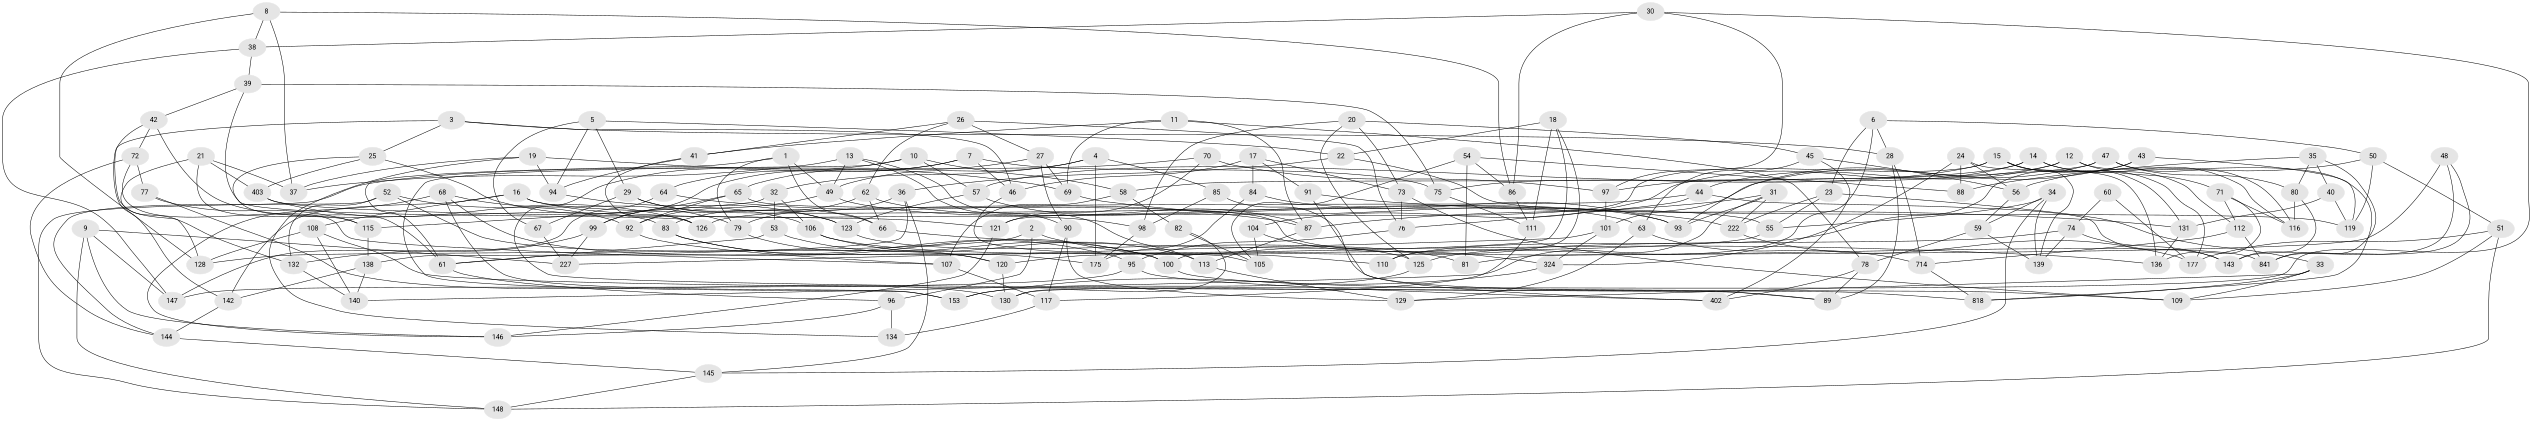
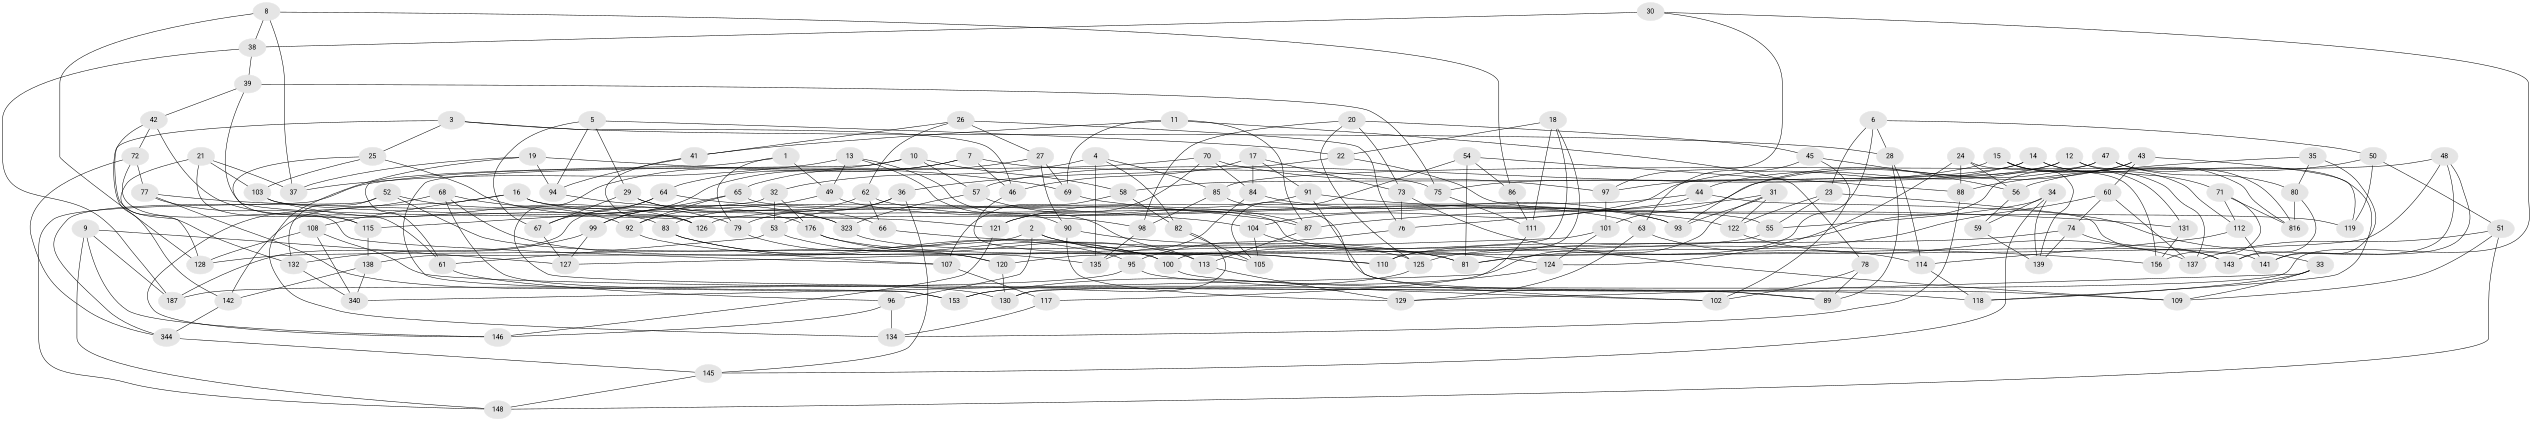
  graph {
    fontname=Roboto
    node [color=gray90 fontname=Roboto style=filled]
    edge [fontname=Roboto]
    1
    49
    61
    66
    79
    63
    92
    96
-   136
+   136 [label=156]
    120
    2
    81
    110
    128
    146
    134
    3
    25
    28
    46
    142
-   103 [label=403]
-   106
+   103
+   106 [label=176]
    89
-   114 [label=714]
+   114
    105
-   144
+   144 [label=344]
    4
    32
    82
    85
-   135 [label=175]
+   135
    115
    53
    130
    98
    5
    22
    29
    67
    94
    36
    119
-   123
-   127 [label=227]
+   123 [label=323]
+   127
    6
    23
    50
    55
    33
-   122 [label=222]
+   122
    56
    51
    7
    64
    75
    99
-   147
+   147 [label=187]
    87
    111
    132
    8
    37
    38
    86
    39
    9
    148
    10
    57
    58
    n72 [label=153]
    107
    11
    41
    69
    78
    126
-   102 [label=402]
+   102
    113
    12
    44
    71
-   118 [label=818]
+   118
    76
    143
    112
-   116
+   116 [label=816]
    13
    90
    129
    117
    14
    97
    104
    101
-   124 [label=324]
-   141 [label=841]
+   124
+   141
    15
    131
-   137 [label=177]
+   137
    139
    16
    108
-   140
+   140 [label=340]
    17
    73
    84
    91
    109
    93
    121
    18
    100
    138
    19
    20
    45
    125
    21
    145
    24
    88
    59
    26
    27
    62
    65
    83
    95
    30
    31
    34
    35
-   40
    80
    42
    72
    77
    43
    60
    74
    47
    48
    52
    54
    68
    70
    1 -- 49
    1 -- 61
-   1 -- 66
    1 -- 79
    49 -- 63
    49 -- 92
    61 -- 96
    66 -- 136
    79 -- 120
    63 -- 114
    63 -- 129
    92 -- 107
    96 -- 146
    96 -- 134
    120 -- 130
    2 -- 96
    2 -- 81
+   2 -- 110
    2 -- 128
    3 -- 25
    3 -- 28
    3 -- 46
    3 -- 142
    25 -- 61
    25 -- 103
    25 -- 106
    28 -- 89
    28 -- 114
    46 -- 105
    142 -- 144
    103 -- 126
    103 -- 121
    106 -- 110
    106 -- 113
    114 -- 118
    144 -- 145
    4 -- 32
-   4 -- 49
+   4 -- 82
    4 -- 85
    4 -- 135
    32 -- 106
    32 -- 115
    32 -- 53
    82 -- 105
    82 -- 130
    85 -- 89
    85 -- 98
    115 -- 138
    53 -- 61
    53 -- 100
    98 -- 135
    5 -- 22
    5 -- 29
    5 -- 67
    5 -- 94
    22 -- 36
    22 -- 119
    29 -- 66
    29 -- 67
    29 -- 123
    67 -- 127
    94 -- 123
    36 -- 79
-   36 -- 61
+   36 -- 53
    36 -- 145
    123 -- 125
    6 -- 110
    6 -- 28
    6 -- 23
    6 -- 50
    23 -- 55
    23 -- 33
    23 -- 122
    50 -- 119
    50 -- 56
    50 -- 51
    55 -- 120
    33 -- 118
    33 -- 129
    33 -- 109
    122 -- 137
    56 -- 59
    51 -- 148
    51 -- 137
    51 -- 109
    7 -- 46
    7 -- 64
    7 -- 75
    7 -- 99
+   64 -- 67
    64 -- 147
    64 -- 87
    75 -- 111
    99 -- 127
    99 -- 132
    87 -- 113
    111 -- 117
    132 -- 140
    8 -- 128
    8 -- 37
    8 -- 38
    8 -- 86
    38 -- 147
    38 -- 39
    86 -- 111
    39 -- 75
    39 -- 126
    39 -- 42
    9 -- 146
    9 -- 127
    9 -- 147
    9 -- 148
    10 -- 89
    10 -- 57
    10 -- 58
    10 -- n72
    57 -- 123
    57 -- 87
    58 -- 82
    58 -- 107
    107 -- 117
    11 -- 87
    11 -- 41
    11 -- 69
    11 -- 78
    41 -- 94
    41 -- 126
    69 -- 122
    78 -- 89
    78 -- 102
    113 -- 129
    12 -- 75
    12 -- 44
    12 -- 71
    12 -- 118
    44 -- 126
    44 -- 76
    44 -- 143
    71 -- 136
    71 -- 112
    71 -- 116
    76 -- 95
    112 -- 114
    112 -- 141
    13 -- 49
    13 -- 37
    13 -- 113
    13 -- 90
    90 -- 129
-   90 -- 117
+   90 -- 81
    117 -- 134
    14 -- 112
    14 -- 116
    14 -- 97
    14 -- 104
    97 -- 101
    104 -- 105
    104 -- 124
    101 -- 127
    101 -- 124
    124 -- n72
    15 -- 57
    15 -- 131
    15 -- 137
    15 -- 139
    131 -- 136
    16 -- 142
    16 -- 98
    16 -- 55
    16 -- 108
    108 -- 128
    108 -- 118
    108 -- 140
    17 -- 46
    17 -- 73
    17 -- 84
    17 -- 91
    73 -- 76
    73 -- 109
    84 -- 135
    84 -- 93
    91 -- 102
    91 -- 131
-   15 -- 121
+   91 -- 121
    121 -- 146
    18 -- 22
    18 -- 111
    18 -- 100
    18 -- 138
    100 -- 109
    138 -- 142
    138 -- 140
    19 -- 134
    19 -- 94
    19 -- 37
    19 -- 69
    20 -- 98
    20 -- 73
    20 -- 45
    20 -- 125
    45 -- 63
    45 -- 56
    45 -- 102
    125 -- n72
    21 -- 128
    21 -- 103
    21 -- 115
    21 -- 37
    145 -- 148
    24 -- 136
    24 -- 56
    24 -- 124
    24 -- 88
-   59 -- 78
+   88 -- 134
    59 -- 139
    26 -- 41
    26 -- 76
    26 -- 27
    26 -- 62
    27 -- 69
    27 -- 90
    27 -- 65
    62 -- 66
    62 -- 93
    62 -- 83
    65 -- 92
    65 -- 99
    65 -- 141
    83 -- 100
    83 -- 95
    95 -- 147
    95 -- 102
    30 -- 130
    30 -- 38
-   30 -- 86
    30 -- 97
    31 -- 122
    31 -- 87
    31 -- 140
    31 -- 93
    34 -- 55
    34 -- 139
    34 -- 145
    34 -- 59
    35 -- 141
    35 -- 88
-   35 -- 40
    35 -- 80
-   40 -- 119
-   40 -- 131
    80 -- 143
    80 -- 116
    42 -- 132
    42 -- 83
    42 -- 72
    72 -- 144
    72 -- 107
    72 -- 77
    77 -- 115
    77 -- 130
+   77 -- 104
    43 -- 110
    43 -- 119
    43 -- 101
+   43 -- 60
+   60 -- 81
    60 -- 137
    60 -- 74
    74 -- 143
    74 -- 139
    74 -- 125
    47 -- 58
    47 -- 116
    47 -- 93
    47 -- 80
    48 -- 81
+   48 -- 85
    48 -- 143
    48 -- 141
    52 -- 92
    52 -- 120
    52 -- 144
    52 -- 132
    54 -- 81
    54 -- 105
    54 -- 86
    54 -- 88
    68 -- 79
    68 -- 146
    68 -- 135
    68 -- n72
    70 -- 148
    70 -- 97
+   70 -- 84
    70 -- 121
  }
